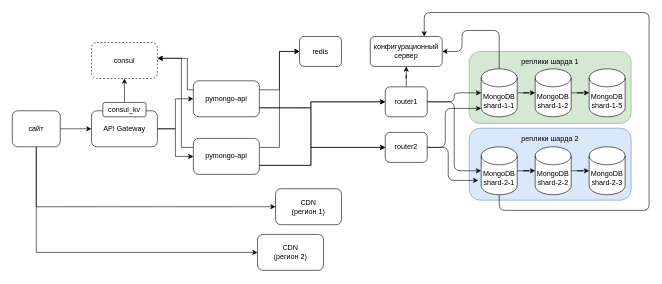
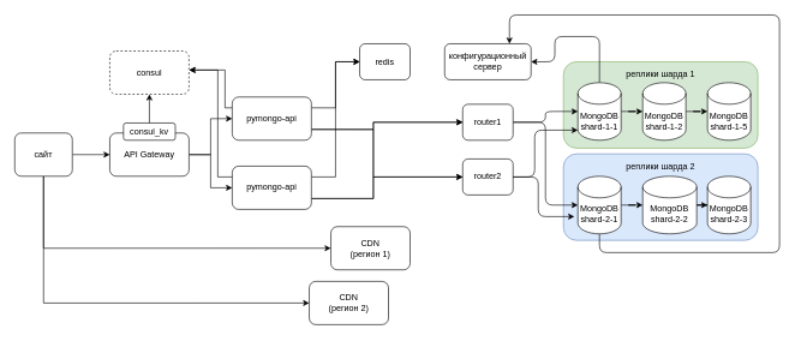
  <mxCell id="0" />
  <mxCell id="1" parent="0" />
  <mxCell id="2" value="реплики шарда 2&lt;div&gt;&lt;br&gt;&lt;/div&gt;&lt;div&gt;&lt;br&gt;&lt;/div&gt;&lt;div&gt;&lt;br&gt;&lt;/div&gt;&lt;div&gt;&lt;br&gt;&lt;/div&gt;&lt;div&gt;&lt;br&gt;&lt;/div&gt;&lt;div&gt;&lt;br&gt;&lt;/div&gt;" style="rounded=1;whiteSpace=wrap;html=1;fillColor=#dae8fc;strokeColor=#6c8ebf;" parent="1" vertex="1"><mxGeometry x="782" y="213" width="270" height="120" as="geometry" /></mxCell>
  <mxCell id="3" value="реплики шарда 1&lt;div&gt;&lt;br&gt;&lt;/div&gt;&lt;div&gt;&lt;br&gt;&lt;/div&gt;&lt;div&gt;&lt;br&gt;&lt;/div&gt;&lt;div&gt;&lt;br&gt;&lt;/div&gt;&lt;div&gt;&lt;br&gt;&lt;/div&gt;&lt;div&gt;&lt;br&gt;&lt;/div&gt;" style="rounded=1;whiteSpace=wrap;html=1;fillColor=#d5e8d4;strokeColor=#82b366;" parent="1" vertex="1"><mxGeometry x="782" y="85" width="270" height="120" as="geometry" /></mxCell>
  <mxCell id="4" value="" style="edgeStyle=orthogonalEdgeStyle;rounded=0;orthogonalLoop=1;jettySize=auto;html=1;" parent="1" source="6" target="19" edge="1"><mxGeometry relative="1" as="geometry" /></mxCell>
  <mxCell id="5" style="edgeStyle=orthogonalEdgeStyle;rounded=1;orthogonalLoop=1;jettySize=auto;html=1;entryX=1;entryY=0.5;entryDx=0;entryDy=0;curved=0;" parent="1" source="6" target="26" edge="1"><mxGeometry relative="1" as="geometry"><Array as="points"><mxPoint x="832" y="50" /><mxPoint x="770" y="50" /><mxPoint x="770" y="85" /></Array></mxGeometry></mxCell>
  <mxCell id="6" value="MongoDB&lt;div&gt;shard-1-1&lt;/div&gt;" style="shape=cylinder3;whiteSpace=wrap;html=1;boundedLbl=1;backgroundOutline=1;size=15;" parent="1" vertex="1"><mxGeometry x="802" y="114" width="60" height="80" as="geometry" /></mxCell>
  <mxCell id="7" value="" style="edgeStyle=orthogonalEdgeStyle;rounded=0;orthogonalLoop=1;jettySize=auto;html=1;curved=0;exitX=1;exitY=0.75;exitDx=0;exitDy=0;" parent="1" source="32" target="25" edge="1"><mxGeometry relative="1" as="geometry"><mxPoint x="560.32" y="215.19" as="sourcePoint" /><Array as="points"><mxPoint x="518" y="179" /><mxPoint x="518" y="169" /></Array></mxGeometry></mxCell>
  <mxCell id="8" style="edgeStyle=orthogonalEdgeStyle;rounded=0;orthogonalLoop=1;jettySize=auto;html=1;entryX=0;entryY=0.5;entryDx=0;entryDy=0;curved=0;exitX=1;exitY=0.75;exitDx=0;exitDy=0;" parent="1" source="32" target="27" edge="1"><mxGeometry relative="1" as="geometry"><mxPoint x="562" y="215" as="sourcePoint" /><Array as="points"><mxPoint x="518" y="179" /><mxPoint x="518" y="245" /></Array></mxGeometry></mxCell>
  <mxCell id="9" style="edgeStyle=orthogonalEdgeStyle;rounded=0;orthogonalLoop=1;jettySize=auto;html=1;exitX=1;exitY=0.25;exitDx=0;exitDy=0;entryX=0;entryY=0.5;entryDx=0;entryDy=0;" edge="1" parent="1" source="12" target="46"><mxGeometry relative="1" as="geometry"><mxPoint x="468" y="80" as="targetPoint" /></mxGeometry></mxCell>
  <mxCell id="10" style="edgeStyle=orthogonalEdgeStyle;rounded=0;orthogonalLoop=1;jettySize=auto;html=1;exitX=1;exitY=0.75;exitDx=0;exitDy=0;entryX=0;entryY=0.5;entryDx=0;entryDy=0;curved=0;" edge="1" parent="1" source="12" target="25"><mxGeometry relative="1" as="geometry"><Array as="points"><mxPoint x="518" y="275" /><mxPoint x="518" y="169" /></Array></mxGeometry></mxCell>
  <mxCell id="11" style="edgeStyle=orthogonalEdgeStyle;rounded=0;orthogonalLoop=1;jettySize=auto;html=1;exitX=1;exitY=0.75;exitDx=0;exitDy=0;entryX=0;entryY=0.5;entryDx=0;entryDy=0;" edge="1" parent="1" source="12" target="27"><mxGeometry relative="1" as="geometry"><Array as="points"><mxPoint x="518" y="275" /><mxPoint x="518" y="245" /></Array></mxGeometry></mxCell>
  <mxCell id="12" value="pymongo-api" style="rounded=1;whiteSpace=wrap;html=1;" parent="1" vertex="1"><mxGeometry x="322" y="230" width="110" height="60" as="geometry" /></mxCell>
  <mxCell id="13" style="edgeStyle=orthogonalEdgeStyle;rounded=1;orthogonalLoop=1;jettySize=auto;html=1;exitX=1;exitY=0.5;exitDx=0;exitDy=0;entryX=0;entryY=0.5;entryDx=0;entryDy=0;entryPerimeter=0;curved=0;" parent="1" source="25" target="6" edge="1"><mxGeometry relative="1" as="geometry" /></mxCell>
  <mxCell id="14" value="" style="edgeStyle=orthogonalEdgeStyle;rounded=0;orthogonalLoop=1;jettySize=auto;html=1;" parent="1" source="16" target="22" edge="1"><mxGeometry relative="1" as="geometry" /></mxCell>
  <mxCell id="15" style="edgeStyle=orthogonalEdgeStyle;rounded=1;orthogonalLoop=1;jettySize=auto;html=1;exitX=0.5;exitY=1;exitDx=0;exitDy=0;exitPerimeter=0;entryX=0.75;entryY=0;entryDx=0;entryDy=0;curved=0;" parent="1" source="16" target="26" edge="1"><mxGeometry relative="1" as="geometry"><mxPoint x="732" y="130" as="targetPoint" /><Array as="points"><mxPoint x="832" y="350" /><mxPoint x="1082" y="350" /><mxPoint x="1082" y="20" /><mxPoint x="707" y="20" /></Array></mxGeometry></mxCell>
  <mxCell id="16" value="MongoDB&lt;div&gt;shard-2-1&lt;/div&gt;" style="shape=cylinder3;whiteSpace=wrap;html=1;boundedLbl=1;backgroundOutline=1;size=15;" parent="1" vertex="1"><mxGeometry x="802" y="244" width="60" height="80" as="geometry" /></mxCell>
  <mxCell id="17" style="edgeStyle=orthogonalEdgeStyle;rounded=1;orthogonalLoop=1;jettySize=auto;html=1;entryX=0;entryY=0.5;entryDx=0;entryDy=0;entryPerimeter=0;curved=0;exitX=1;exitY=0.5;exitDx=0;exitDy=0;" parent="1" source="25" target="16" edge="1"><mxGeometry relative="1" as="geometry" /></mxCell>
  <mxCell id="18" value="" style="edgeStyle=orthogonalEdgeStyle;rounded=0;orthogonalLoop=1;jettySize=auto;html=1;" parent="1" source="19" target="20" edge="1"><mxGeometry relative="1" as="geometry" /></mxCell>
  <mxCell id="19" value="MongoDB&lt;div&gt;shard-1-2&lt;/div&gt;" style="shape=cylinder3;whiteSpace=wrap;html=1;boundedLbl=1;backgroundOutline=1;size=15;" parent="1" vertex="1"><mxGeometry x="892" y="114" width="60" height="80" as="geometry" /></mxCell>
  <mxCell id="20" value="MongoDB&lt;div&gt;shard-1-5&lt;/div&gt;" style="shape=cylinder3;whiteSpace=wrap;html=1;boundedLbl=1;backgroundOutline=1;size=15;" parent="1" vertex="1"><mxGeometry x="982" y="114" width="60" height="80" as="geometry" /></mxCell>
  <mxCell id="21" value="" style="edgeStyle=orthogonalEdgeStyle;rounded=0;orthogonalLoop=1;jettySize=auto;html=1;" parent="1" source="22" target="23" edge="1"><mxGeometry relative="1" as="geometry" /></mxCell>
- <mxCell id="22" value="MongoDB&lt;div&gt;shard-2-2&lt;/div&gt;" style="shape=cylinder3;whiteSpace=wrap;html=1;boundedLbl=1;backgroundOutline=1;size=15;" parent="1" vertex="1"><mxGeometry x="892" y="244" width="60" height="80" as="geometry" /></mxCell>
+ <mxCell id="22" value="MongoDB&lt;div&gt;shard-2-2&lt;/div&gt;" style="shape=cylinder3;whiteSpace=wrap;html=1;boundedLbl=1;backgroundOutline=1;size=15;" parent="1" vertex="1"><mxGeometry x="892" y="244" width="75" height="80" as="geometry" /></mxCell>
  <mxCell id="23" value="MongoDB&lt;div&gt;shard-2-3&lt;/div&gt;" style="shape=cylinder3;whiteSpace=wrap;html=1;boundedLbl=1;backgroundOutline=1;size=15;" parent="1" vertex="1"><mxGeometry x="982" y="244" width="60" height="80" as="geometry" /></mxCell>
- <mxCell id="24" value="" style="edgeStyle=orthogonalEdgeStyle;rounded=0;orthogonalLoop=1;jettySize=auto;html=1;" parent="1" source="25" target="26" edge="1"><mxGeometry relative="1" as="geometry" /></mxCell>
  <mxCell id="25" value="router1" style="rounded=1;whiteSpace=wrap;html=1;" parent="1" vertex="1"><mxGeometry x="642" y="144" width="70" height="50" as="geometry" /></mxCell>
  <mxCell id="26" value="конфигурационный сервер" style="rounded=1;whiteSpace=wrap;html=1;" parent="1" vertex="1"><mxGeometry x="617" y="60" width="120" height="50" as="geometry" /></mxCell>
  <mxCell id="27" value="router2" style="rounded=1;whiteSpace=wrap;html=1;" parent="1" vertex="1"><mxGeometry x="642" y="220" width="70" height="50" as="geometry" /></mxCell>
  <mxCell id="28" style="edgeStyle=orthogonalEdgeStyle;rounded=1;orthogonalLoop=1;jettySize=auto;html=1;exitX=1;exitY=0.5;exitDx=0;exitDy=0;curved=0;" parent="1" source="27" edge="1"><mxGeometry relative="1" as="geometry"><mxPoint x="802" y="180" as="targetPoint" /><Array as="points"><mxPoint x="742" y="245" /><mxPoint x="742" y="180" /><mxPoint x="802" y="180" /></Array></mxGeometry></mxCell>
  <mxCell id="29" style="edgeStyle=orthogonalEdgeStyle;rounded=1;orthogonalLoop=1;jettySize=auto;html=1;exitX=1;exitY=0.5;exitDx=0;exitDy=0;entryX=0.056;entryY=0.725;entryDx=0;entryDy=0;entryPerimeter=0;curved=0;" parent="1" source="27" target="2" edge="1"><mxGeometry relative="1" as="geometry" /></mxCell>
  <mxCell id="30" style="edgeStyle=orthogonalEdgeStyle;rounded=0;orthogonalLoop=1;jettySize=auto;html=1;exitX=0;exitY=0.25;exitDx=0;exitDy=0;entryX=1.001;entryY=0.44;entryDx=0;entryDy=0;entryPerimeter=0;" parent="1" source="32" target="36" edge="1"><mxGeometry relative="1" as="geometry"><mxPoint x="262" y="100.07" as="targetPoint" /><Array as="points"><mxPoint x="312" y="149.07" /><mxPoint x="312" y="96.07" /></Array></mxGeometry></mxCell>
  <mxCell id="31" style="edgeStyle=orthogonalEdgeStyle;rounded=0;orthogonalLoop=1;jettySize=auto;html=1;entryX=0;entryY=0.5;entryDx=0;entryDy=0;exitX=1;exitY=0.25;exitDx=0;exitDy=0;" edge="1" parent="1" source="32" target="46"><mxGeometry relative="1" as="geometry" /></mxCell>
  <mxCell id="32" value="pymongo-api" style="rounded=1;whiteSpace=wrap;html=1;" parent="1" vertex="1"><mxGeometry x="322" y="133.95" width="110" height="60" as="geometry" /></mxCell>
  <mxCell id="33" value="" style="edgeStyle=orthogonalEdgeStyle;rounded=0;orthogonalLoop=1;jettySize=auto;html=1;" parent="1" source="35" target="32" edge="1"><mxGeometry relative="1" as="geometry" /></mxCell>
  <mxCell id="34" style="edgeStyle=orthogonalEdgeStyle;rounded=0;orthogonalLoop=1;jettySize=auto;html=1;exitX=1;exitY=0.5;exitDx=0;exitDy=0;entryX=0;entryY=0.5;entryDx=0;entryDy=0;" parent="1" source="35" target="12" edge="1"><mxGeometry relative="1" as="geometry" /></mxCell>
  <mxCell id="35" value="API Gateway" style="rounded=1;whiteSpace=wrap;html=1;" parent="1" vertex="1"><mxGeometry x="152" y="183.95" width="110" height="60" as="geometry" /></mxCell>
  <mxCell id="36" value="consul" style="rounded=1;whiteSpace=wrap;html=1;dashed=1;" parent="1" vertex="1"><mxGeometry x="152" y="70.07" width="110" height="60" as="geometry" /></mxCell>
  <mxCell id="37" style="edgeStyle=orthogonalEdgeStyle;rounded=0;orthogonalLoop=1;jettySize=auto;html=1;exitX=0;exitY=0.25;exitDx=0;exitDy=0;entryX=1.006;entryY=0.44;entryDx=0;entryDy=0;entryPerimeter=0;" parent="1" source="12" target="36" edge="1"><mxGeometry relative="1" as="geometry"><Array as="points"><mxPoint x="302" y="245.07" /><mxPoint x="302" y="96.07" /></Array></mxGeometry></mxCell>
  <mxCell id="38" value="" style="edgeStyle=orthogonalEdgeStyle;rounded=0;orthogonalLoop=1;jettySize=auto;html=1;" parent="1" source="41" target="35" edge="1"><mxGeometry relative="1" as="geometry" /></mxCell>
  <mxCell id="39" style="edgeStyle=orthogonalEdgeStyle;rounded=0;orthogonalLoop=1;jettySize=auto;html=1;exitX=0.5;exitY=1;exitDx=0;exitDy=0;entryX=0;entryY=0.5;entryDx=0;entryDy=0;" parent="1" source="41" target="44" edge="1"><mxGeometry relative="1" as="geometry" /></mxCell>
  <mxCell id="40" style="edgeStyle=orthogonalEdgeStyle;rounded=0;orthogonalLoop=1;jettySize=auto;html=1;exitX=0.5;exitY=1;exitDx=0;exitDy=0;entryX=0;entryY=0.5;entryDx=0;entryDy=0;" parent="1" source="41" target="45" edge="1"><mxGeometry relative="1" as="geometry" /></mxCell>
  <mxCell id="41" value="сайт" style="rounded=1;whiteSpace=wrap;html=1;" parent="1" vertex="1"><mxGeometry x="20" y="183.95" width="80" height="60" as="geometry" /></mxCell>
  <mxCell id="42" value="" style="edgeStyle=orthogonalEdgeStyle;rounded=0;orthogonalLoop=1;jettySize=auto;html=1;" parent="1" source="43" target="36" edge="1"><mxGeometry relative="1" as="geometry" /></mxCell>
  <mxCell id="43" value="consul_kv" style="rounded=1;whiteSpace=wrap;html=1;" parent="1" vertex="1"><mxGeometry x="171" y="170.07" width="72" height="23.88" as="geometry" /></mxCell>
  <mxCell id="44" value="CDN&lt;div&gt;(регион 1)&lt;/div&gt;" style="rounded=1;whiteSpace=wrap;html=1;" parent="1" vertex="1"><mxGeometry x="459" y="313.95" width="110" height="60" as="geometry" /></mxCell>
  <mxCell id="45" value="CDN&lt;div&gt;(регион 2)&lt;/div&gt;" style="rounded=1;whiteSpace=wrap;html=1;" parent="1" vertex="1"><mxGeometry x="429" y="390.07" width="110" height="60" as="geometry" /></mxCell>
  <mxCell id="46" value="redis" style="rounded=1;whiteSpace=wrap;html=1;" vertex="1" parent="1"><mxGeometry x="499" y="60" width="70" height="50" as="geometry" /></mxCell>
